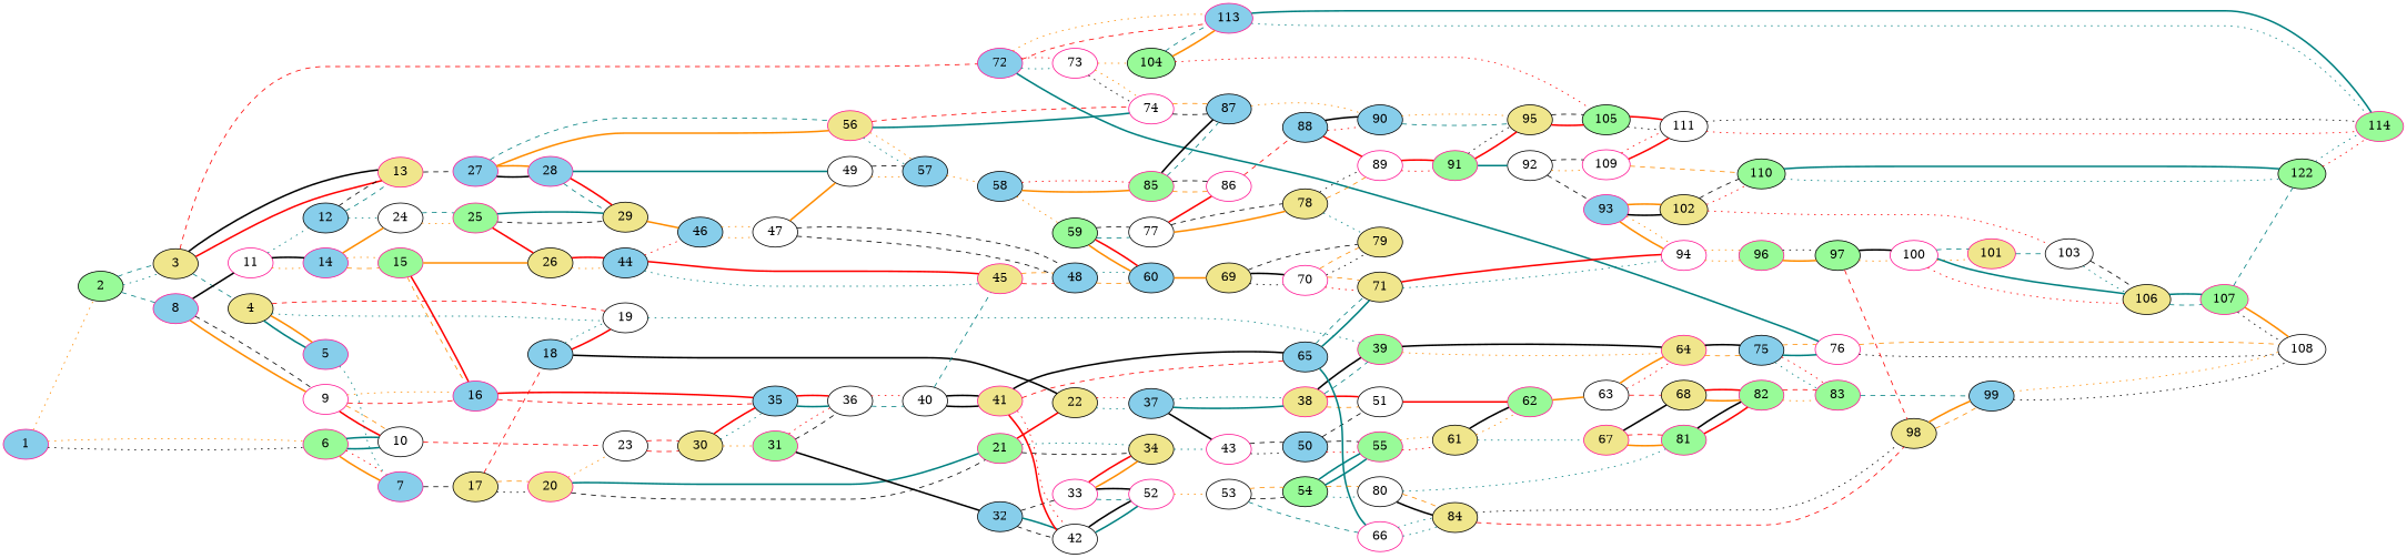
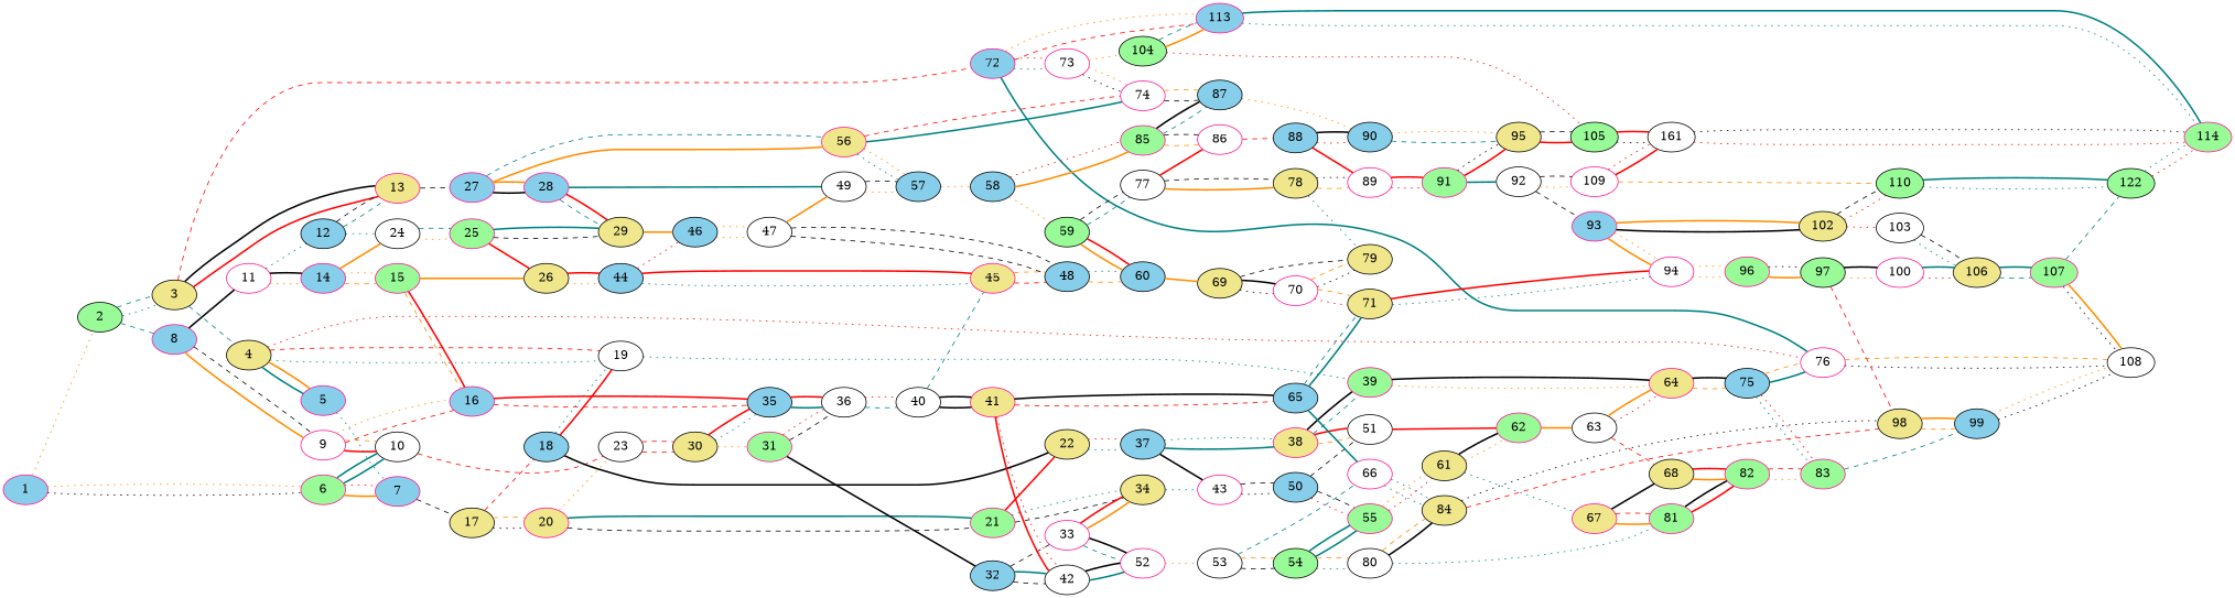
  graph {
    rankdir=LR
    node [color=black fillcolor=white style=filled]
    edge [color=darkorange style=dotted]
    1 [color=deeppink fillcolor=skyblue]
    2 [fillcolor=palegreen]
    6 [color=deeppink fillcolor=palegreen]
    3 [fillcolor=khaki]
    8 [color=deeppink fillcolor=skyblue]
    7 [color=deeppink fillcolor=skyblue]
    10
    4 [fillcolor=khaki]
    13 [color=deeppink fillcolor=khaki]
    72 [color=deeppink fillcolor=skyblue]
    9 [color=deeppink]
    11 [color=deeppink]
    5 [color=deeppink fillcolor=skyblue]
    19
    76 [color=deeppink]
    27 [color=deeppink fillcolor=skyblue]
    73 [color=deeppink]
    113 [color=deeppink fillcolor=skyblue]
    39 [color=deeppink fillcolor=palegreen]
    108
    17 [fillcolor=khaki]
    23
    18 [fillcolor=skyblue]
    20 [color=deeppink fillcolor=khaki]
    16 [color=deeppink fillcolor=skyblue]
    12 [fillcolor=skyblue]
    14 [color=deeppink fillcolor=skyblue]
    35 [fillcolor=skyblue]
    30 [fillcolor=khaki]
    24
    15 [color=deeppink fillcolor=palegreen]
    25 [color=deeppink fillcolor=palegreen]
    28 [color=deeppink fillcolor=skyblue]
    56 [color=deeppink fillcolor=khaki]
    26 [fillcolor=khaki]
    44 [fillcolor=skyblue]
    36
    22 [fillcolor=khaki]
    21 [color=deeppink fillcolor=palegreen]
    37 [fillcolor=skyblue]
    64 [color=deeppink fillcolor=khaki]
    34 [fillcolor=khaki]
    43 [color=deeppink]
    38 [color=deeppink fillcolor=khaki]
    31 [color=deeppink fillcolor=palegreen]
    29 [fillcolor=khaki]
    46 [fillcolor=skyblue]
    45 [color=deeppink fillcolor=khaki]
    49
    57 [fillcolor=skyblue]
    74 [color=deeppink]
    47
    32 [fillcolor=skyblue]
    33 [color=deeppink]
    42
    40
    52 [color=deeppink]
    53
    50 [fillcolor=skyblue]
    41 [color=deeppink fillcolor=khaki]
    51
    62 [color=deeppink fillcolor=palegreen]
    75 [fillcolor=skyblue]
    65 [fillcolor=skyblue]
    48 [fillcolor=skyblue]
    66 [color=deeppink]
    71 [fillcolor=khaki]
    55 [color=deeppink fillcolor=palegreen]
    60 [fillcolor=skyblue]
    69 [fillcolor=khaki]
    58 [fillcolor=skyblue]
    61 [fillcolor=khaki]
    63
    54 [fillcolor=palegreen]
    80
    84 [fillcolor=khaki]
    81 [color=deeppink fillcolor=palegreen]
    67 [color=deeppink fillcolor=khaki]
    87 [fillcolor=skyblue]
    59 [fillcolor=palegreen]
    85 [color=deeppink fillcolor=palegreen]
    77
    86 [color=deeppink]
    78 [fillcolor=khaki]
    70 [color=deeppink]
    79 [fillcolor=khaki]
    68 [fillcolor=khaki]
    82 [color=deeppink fillcolor=palegreen]
    83 [color=deeppink fillcolor=palegreen]
    94 [color=deeppink]
    98 [fillcolor=khaki]
    96 [color=deeppink fillcolor=palegreen]
    104 [fillcolor=palegreen]
    114 [color=deeppink fillcolor=palegreen]
    105 [fillcolor=palegreen]
    90 [fillcolor=skyblue]
    99 [fillcolor=skyblue]
    89 [color=deeppink]
    88 [fillcolor=skyblue]
    91 [color=deeppink fillcolor=palegreen]
    95 [fillcolor=khaki]
    92
    93 [color=deeppink fillcolor=skyblue]
    109 [color=deeppink]
    102 [fillcolor=khaki]
    110 [fillcolor=palegreen]
-   111
+   111 [label=161]
    103
    97 [fillcolor=palegreen]
    100 [color=deeppink]
-   101 [color=deeppink fillcolor=khaki]
    106 [fillcolor=khaki]
    107 [color=deeppink fillcolor=palegreen]
    n114 [fillcolor=palegreen label=122]
    1 -- 2
    1 -- 6 [color=black]
    1 -- 6
    2 -- 3 [color=teal]
    2 -- 3 [color=teal style=dashed]
    2 -- 8 [color=teal style=dashed]
    6 -- 7 [style=bold]
    6 -- 7 [color=red]
    6 -- 10 [color=teal style=bold]
    6 -- 10 [color=teal style=bold]
    3 -- 4 [color=teal style=dashed]
    3 -- 13 [color=red style=bold]
    3 -- 13 [color=black style=bold]
    3 -- 72 [color=red style=dashed]
    8 -- 9 [style=bold]
    8 -- 9 [color=black style=dashed]
    8 -- 11 [color=black style=bold]
    7 -- 17 [color=black style=dashed]
    10 -- 23 [color=red style=dashed]
    4 -- 5 [color=teal style=bold]
    4 -- 5 [style=bold]
    4 -- 19 [color=teal]
    4 -- 19 [color=red style=dashed]
+   4 -- 76 [color=red]
    13 -- 27 [color=black style=dashed]
    72 -- 76 [color=teal style=bold]
    72 -- 73 [color=teal]
    72 -- 73 [color=red]
    72 -- 113 [color=red style=dashed]
    72 -- 113
    9 -- 10 [color=red style=bold]
    9 -- 10 [style=dashed]
    9 -- 16 [color=red style=dashed]
    9 -- 16
    11 -- 12 [color=teal]
    11 -- 14
    11 -- 14 [color=black style=bold]
    5 -- 7 [color=teal]
    19 -- 39 [color=teal]
    76 -- 108 [color=black]
    76 -- 108 [style=dashed]
    27 -- 28 [color=black style=bold]
    27 -- 28 [style=bold]
    27 -- 56 [style=bold]
    27 -- 56 [color=teal style=dashed]
    73 -- 74 [color=black]
    73 -- 74
    73 -- 104
    113 -- 114 [color=teal]
    113 -- 114 [color=teal style=bold]
    39 -- 64
    39 -- 64 [color=black style=bold]
    17 -- 18 [color=red style=dashed]
    17 -- 20 [color=black]
    17 -- 20 [style=dashed]
    23 -- 30 [color=red style=dashed]
    23 -- 30 [color=red style=dashed]
    18 -- 19 [color=red style=bold]
    18 -- 19 [color=teal]
    18 -- 22 [color=black style=bold]
    20 -- 23
    20 -- 21 [color=black style=dashed]
    20 -- 21 [color=teal style=bold]
    16 -- 35 [color=red style=dashed]
    16 -- 35 [color=red style=bold]
    12 -- 13 [color=teal style=dashed]
    12 -- 13 [color=black style=dashed]
    12 -- 24 [color=teal]
    14 -- 24 [style=bold]
    14 -- 15 [style=dashed]
    14 -- 15
    35 -- 36 [color=teal style=bold]
    35 -- 36 [color=red style=bold]
    30 -- 35 [color=teal]
    30 -- 35 [color=red style=bold]
    30 -- 31
    24 -- 25
    24 -- 25 [color=teal style=dashed]
    15 -- 16 [style=dashed]
    15 -- 16 [color=red style=bold]
    15 -- 26 [style=bold]
    25 -- 26 [color=red style=bold]
    25 -- 29 [color=black style=dashed]
    25 -- 29 [color=teal style=bold]
    28 -- 29 [color=teal style=dashed]
    28 -- 29 [color=red style=bold]
    28 -- 49 [color=teal style=bold]
    56 -- 57 [color=teal]
    56 -- 57
    56 -- 74 [color=teal style=bold]
    56 -- 74 [color=red style=dashed]
    26 -- 44
    26 -- 44 [color=red style=bold]
    44 -- 46 [color=red]
    44 -- 45 [color=teal]
    44 -- 45 [color=red style=bold]
    36 -- 40 [color=teal style=dashed]
    36 -- 40 [color=red]
    22 -- 37 [color=teal]
    22 -- 37 [color=red]
    21 -- 22 [color=red style=bold]
    21 -- 34 [color=black style=dashed]
    21 -- 34 [color=teal]
    37 -- 43 [color=black style=bold]
    37 -- 38 [color=teal style=bold]
    37 -- 38 [color=teal]
    64 -- 75 [style=dashed]
    64 -- 75 [color=black style=bold]
    34 -- 43 [color=teal]
    43 -- 50 [color=black]
    43 -- 50 [color=black style=dashed]
    38 -- 39 [color=teal style=dashed]
    38 -- 39 [color=black style=bold]
    38 -- 51 [style=dashed]
    38 -- 51 [color=red style=bold]
    31 -- 36 [color=black style=dashed]
    31 -- 36 [color=red]
    31 -- 32 [color=black style=bold]
    29 -- 46 [style=bold]
    46 -- 47
    46 -- 47
    45 -- 48 [color=red style=dashed]
    45 -- 48 [style=dashed]
    49 -- 57
    49 -- 57 [color=black style=dashed]
    57 -- 58
    74 -- 87 [color=black style=dashed]
    74 -- 87 [style=dashed]
    47 -- 49 [style=bold]
    47 -- 48 [color=black style=dashed]
    47 -- 48 [color=black style=dashed]
    32 -- 33 [color=black style=dashed]
    32 -- 42 [color=black style=dashed]
    32 -- 42 [color=teal style=bold]
    33 -- 34 [style=bold]
    33 -- 34 [color=red style=bold]
    33 -- 52 [color=teal style=dashed]
    33 -- 52 [color=black style=bold]
    42 -- 52 [color=teal style=bold]
    42 -- 52 [color=black style=bold]
    40 -- 45 [color=teal style=dashed]
    40 -- 41 [color=black style=bold]
    40 -- 41 [color=black style=bold]
    52 -- 53
    53 -- 66 [color=teal style=dashed]
    53 -- 54 [color=black style=dashed]
    53 -- 54 [style=dashed]
    50 -- 51 [color=black style=dashed]
    50 -- 55 [color=red]
    50 -- 55 [color=black style=dashed]
    41 -- 42 [color=red style=bold]
    41 -- 42 [color=red]
    41 -- 65 [color=red style=dashed]
    41 -- 65 [color=black style=bold]
    51 -- 62 [color=red style=bold]
    62 -- 63 [style=bold]
    75 -- 76 [color=teal style=bold]
    75 -- 76 [style=dashed]
    75 -- 83 [color=teal]
    75 -- 83 [color=red]
    65 -- 66 [color=teal style=bold]
    65 -- 71 [color=teal style=bold]
    65 -- 71 [color=teal style=dashed]
    48 -- 60 [style=dashed]
    48 -- 60 [color=teal]
    66 -- 84 [color=teal]
    66 -- 84 [color=teal]
    71 -- 94 [color=teal]
    71 -- 94 [color=red style=bold]
    55 -- 61 [color=red]
    55 -- 61
    60 -- 69 [style=bold]
    69 -- 70 [color=black]
    69 -- 70 [color=black style=bold]
    69 -- 79 [color=black style=dashed]
    58 -- 59
    58 -- 85 [style=bold]
    58 -- 85 [color=red]
    61 -- 62
    61 -- 62 [color=black style=bold]
    61 -- 67 [color=teal]
    63 -- 64 [color=red]
    63 -- 64 [style=bold]
    63 -- 68 [color=red style=dashed]
    54 -- 55 [color=teal style=bold]
    54 -- 55 [color=teal style=bold]
    54 -- 80 [color=teal]
    54 -- 80 [style=dashed]
    80 -- 84 [color=black style=bold]
    80 -- 84 [style=dashed]
    80 -- 81 [color=teal]
    84 -- 98 [color=red style=dashed]
    84 -- 98 [color=black]
    81 -- 82 [color=red style=bold]
    81 -- 82 [color=black style=bold]
    67 -- 81 [style=bold]
    67 -- 81 [color=red style=dashed]
    67 -- 68 [color=black style=bold]
    87 -- 90
    59 -- 60 [style=bold]
    59 -- 60 [color=red style=bold]
    59 -- 77 [color=teal style=dashed]
    59 -- 77 [color=black style=dashed]
    85 -- 87 [color=teal style=dashed]
    85 -- 87 [color=black style=bold]
    85 -- 86 [style=dashed]
    85 -- 86 [color=black style=dashed]
    77 -- 86 [color=red style=bold]
    77 -- 78 [style=bold]
    77 -- 78 [color=black style=dashed]
    86 -- 88 [color=red style=dashed]
    78 -- 79 [color=teal]
    78 -- 89 [style=dashed]
    78 -- 89 [color=black]
    70 -- 71 [color=red]
    70 -- 71 [style=dashed]
    70 -- 79 [color=black]
    70 -- 79 [style=dashed]
    68 -- 82 [style=bold]
    68 -- 82 [color=red style=bold]
    82 -- 83
    82 -- 83 [color=red style=dashed]
    83 -- 99 [color=teal style=dashed]
    94 -- 96
    94 -- 96
    98 -- 99 [style=dashed]
    98 -- 99 [style=bold]
    96 -- 97 [style=bold]
    96 -- 97 [color=black]
    104 -- 113 [style=bold]
    104 -- 113 [color=teal style=dashed]
    104 -- 105 [color=red]
    105 -- 111 [color=black]
    105 -- 111 [color=red style=bold]
    90 -- 95 [color=teal style=dashed]
    90 -- 95
    99 -- 108 [color=black]
    99 -- 108
    89 -- 91 [color=red]
    89 -- 91 [color=red style=bold]
    88 -- 90 [color=red]
    88 -- 90 [color=black style=bold]
    88 -- 89 [color=red style=bold]
    91 -- 95 [color=red style=bold]
    91 -- 95 [color=black]
    91 -- 92 [color=teal style=bold]
    95 -- 105 [color=red style=bold]
    95 -- 105 [color=black style=dashed]
    92 -- 93 [color=black style=dashed]
    92 -- 109
    92 -- 109 [color=black style=dashed]
    93 -- 94 [style=bold]
    93 -- 94
    93 -- 102 [color=black style=bold]
    93 -- 102 [style=bold]
    109 -- 110 [style=dashed]
    109 -- 111 [color=red style=bold]
    109 -- 111 [color=red]
    102 -- 110 [color=red]
    102 -- 110 [color=black style=dashed]
    102 -- 103 [color=red]
    110 -- n114 [color=teal]
    110 -- n114 [color=teal style=bold]
    111 -- 114 [color=red]
    111 -- 114 [color=black]
    103 -- 106 [color=teal]
    103 -- 106 [color=black style=dashed]
    97 -- 98 [color=red style=dashed]
    97 -- 100
    97 -- 100 [color=black style=bold]
-   100 -- 101
-   100 -- 101 [color=teal style=dashed]
    100 -- 106 [color=red]
    100 -- 106 [color=teal style=bold]
-   101 -- 103 [color=teal style=dashed]
    106 -- 107 [color=teal style=dashed]
    106 -- 107 [color=teal style=bold]
    107 -- 108 [color=black]
    107 -- 108 [style=bold]
    107 -- n114 [color=teal style=dashed]
    n114 -- 114 [color=red]
    n114 -- 114 [color=teal]
  }
